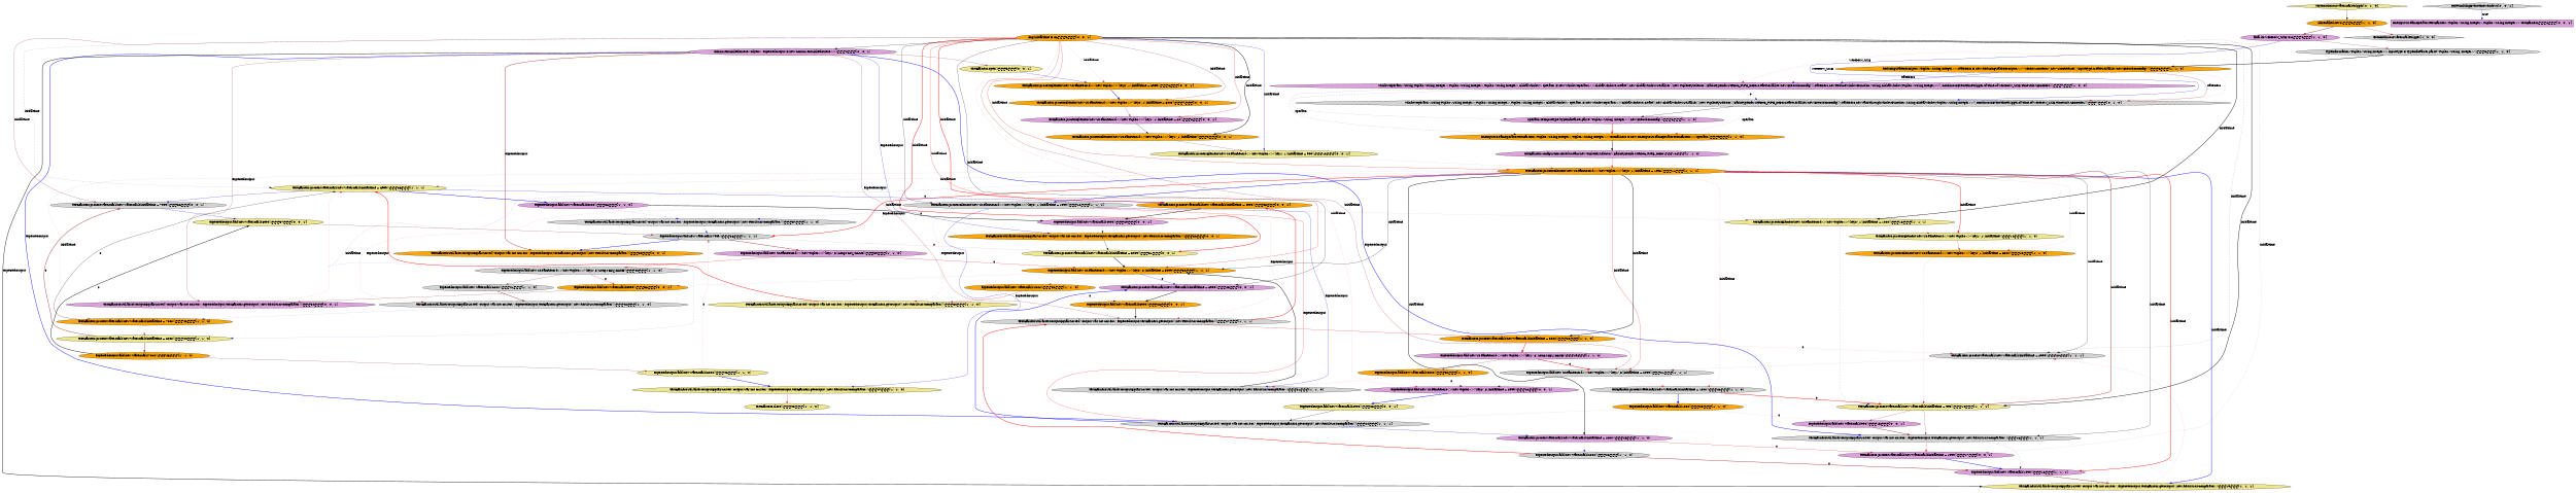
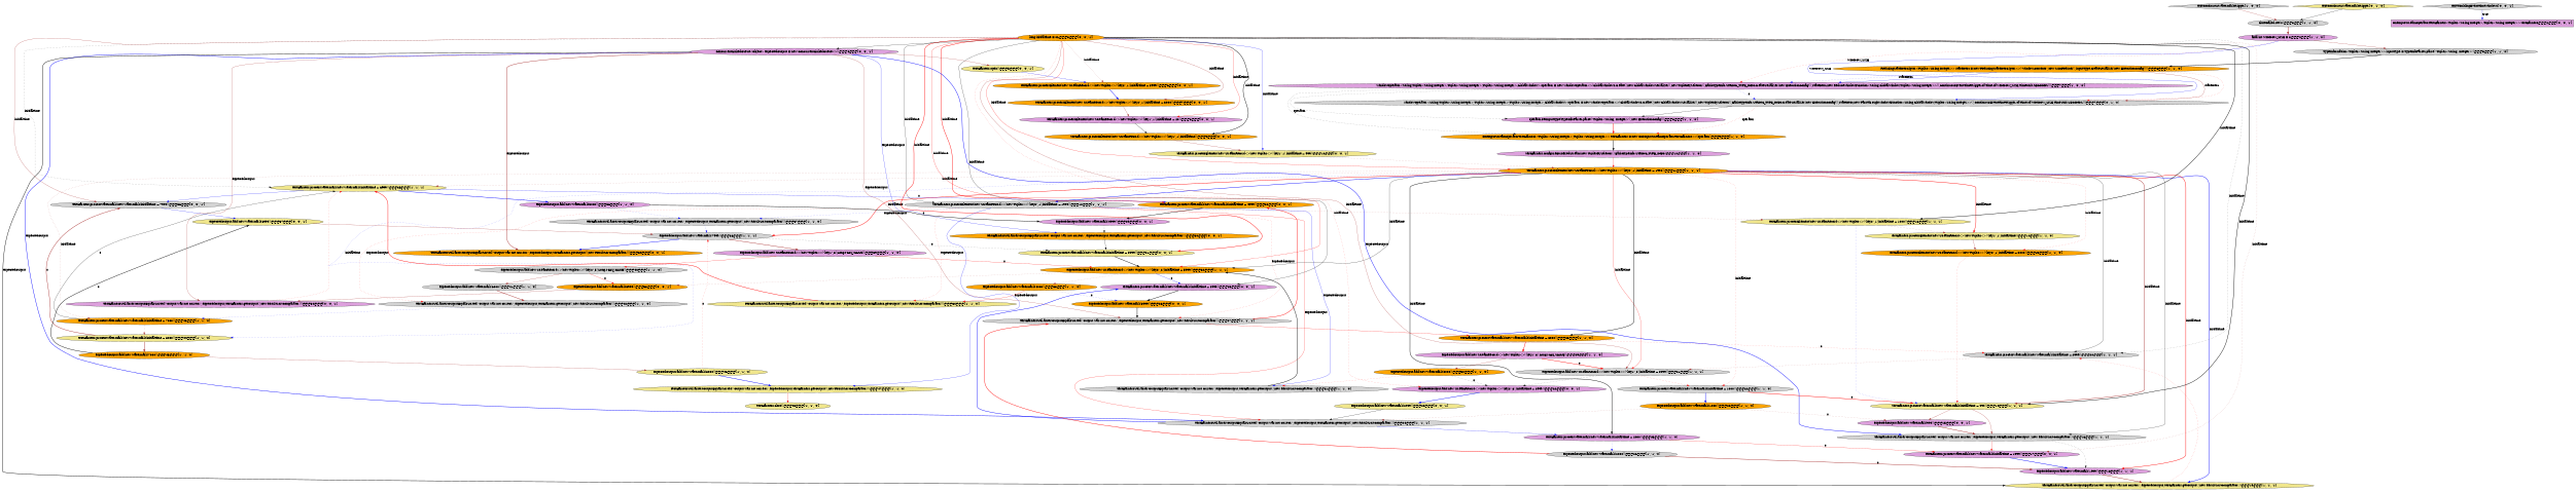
  digraph {
    node [fillcolor=orange shape=ellipse style=filled]
    edge [color=brown style=solid]
    n1 [fillcolor=khaki label="testHarness.open()@@@5@@@['0', '0', '1']"]
    n2 [label="testHarness.processElement(new StreamRecord<>(new Tuple2<>(\"key2\",1),initialTime + 3999))@@@6@@@['0', '0', '1']"]
    n3 [label="testHarness.processElement(new StreamRecord<>(new Tuple2<>(\"key2\",1),initialTime + 3000))@@@7@@@['0', '0', '1']"]
    n4 [label="OneInputStreamOperatorTestHarness<Tuple2<String,Integer>,Tuple2<String,Integer>> testHarness = new OneInputStreamOperatorTestHarness<>(operator)@@@9@@@['1', '1', '0']"]
    n5 [fillcolor=plum label="testHarness.configureForKeyedStream(new TupleKeySelector(),BasicTypeInfo.STRING_TYPE_INFO)@@@10@@@['1', '1', '0']"]
    n6 [label="testHarness.processElement(new StreamRecord<>(new Tuple2<>(\"key2\",1),initialTime + 1998))@@@11@@@['1', '1', '1']"]
    n7 [label="long initialTime = 0L@@@3@@@['0', '0', '1']"]
    n8 [label="testHarness.processWatermark(new Watermark(initialTime + 4999))@@@28@@@['0', '0', '1']"]
    n9 [label="testHarness.processElement(new StreamRecord<>(new Tuple2<>(\"key1\",1),initialTime))@@@9@@@['0', '0', '1']"]
    n10 [fillcolor=khaki label="testHarness.processWatermark(new Watermark(initialTime + 6999))@@@35@@@['1', '1', '1']"]
    n11 [label="expectedOutput.add(new StreamRecord<>(new Tuple2<>(\"key2\",2),initialTime + 5999))@@@32@@@['1', '1', '1']"]
    n12 [fillcolor=lightgrey label="testHarness.processElement(new StreamRecord<>(new Tuple2<>(\"key2\",1),initialTime + 1999))@@@12@@@['1', '1', '1']"]
    n13 [fillcolor=plum label="testHarness.processElement(new StreamRecord<>(new Tuple2<>(\"key1\",1),initialTime + 20))@@@8@@@['0', '0', '1']"]
    n14 [fillcolor=lightgrey label="testHarness.processWatermark(new Watermark(initialTime + 2999))@@@20@@@['1', '1', '1']"]
    n15 [fillcolor=plum label="expectedOutput.add(new StreamRecord<>(new Tuple2<>(\"key2\",3),initialTime + 2999))@@@22@@@['0', '0', '1']"]
    n16 [fillcolor=khaki label="testHarness.processElement(new StreamRecord<>(new Tuple2<>(\"key2\",1),initialTime + 1000))@@@13@@@['1', '1', '1']"]
    n17 [fillcolor=khaki label="testHarness.processWatermark(new Watermark(initialTime + 5999))@@@31@@@['0', '0', '1']"]
    n18 [fillcolor=plum label="testHarness.processWatermark(new Watermark(initialTime + 1999))@@@17@@@['0', '0', '1']"]
    n19 [fillcolor=lightgrey label="expectedOutput.add(new StreamRecord<>(new Tuple2<>(\"key1\",3),initialTime + 2999))@@@21@@@['1', '1', '1']"]
    n20 [fillcolor=lightgrey label="testHarness.processWatermark(new Watermark(initialTime + 7999))@@@36@@@['0', '0', '1']"]
    n21 [fillcolor=plum label="testHarness.processWatermark(new Watermark(initialTime + 3999))@@@25@@@['0', '0', '1']"]
    n22 [fillcolor=plum label="ConcurrentLinkedQueue<Object> expectedOutput = new ConcurrentLinkedQueue<>()@@@4@@@['0', '0', '1']"]
    n23 [fillcolor=khaki label="testHarness.processWatermark(new Watermark(initialTime + 999))@@@14@@@['1', '1', '1']"]
    n24 [fillcolor=khaki label="testHarness.processElement(new StreamRecord<>(new Tuple2<>(\"key1\",1),initialTime + 999))@@@10@@@['0', '0', '1']"]
    n25 [fillcolor=plum label="expectedOutput.add(new Watermark(4999))@@@29@@@['0', '0', '1']"]
    n26 [fillcolor=plum label="expectedOutput.add(new Watermark(5000))@@@36@@@['1', '1', '0']"]
    n27 [label="expectedOutput.add(new Watermark(4000))@@@33@@@['1', '1', '0']"]
    n28 [label="expectedOutput.add(new Watermark(5999))@@@33@@@['0', '0', '1']"]
    n29 [fillcolor=khaki label="TestHarnessUtil.assertOutputEqualsSorted(\"Output was not correct.\",expectedOutput,testHarness.getOutput(),new ResultSortComparator())@@@47@@@['1', '1', '0']"]
    n30 [fillcolor=lightgrey label="TestHarnessUtil.assertOutputEqualsSorted(\"Output was not correct.\",expectedOutput,testHarness.getOutput(),new ResultSortComparator())@@@24@@@['1', '1', '1']"]
    n31 [fillcolor=khaki label="TestHarnessUtil.assertOutputEqualsSorted(\"Output was not correct.\",expectedOutput,testHarness.getOutput(),new ResultSortComparator())@@@34@@@['1', '1', '0']"]
    n32 [fillcolor=lightgrey label="TestHarnessUtil.assertOutputEqualsSorted(\"Output was not correct.\",expectedOutput,testHarness.getOutput(),new ResultSortComparator())@@@37@@@['1', '1', '0']"]
    n33 [fillcolor=lightgrey label="TestHarnessUtil.assertOutputEqualsSorted(\"Output was not correct.\",expectedOutput,testHarness.getOutput(),new ResultSortComparator())@@@27@@@['1', '1', '1']"]
    n34 [fillcolor=lightgrey label="TestHarnessUtil.assertOutputEqualsSorted(\"Output was not correct.\",expectedOutput,testHarness.getOutput(),new ResultSortComparator())@@@42@@@['1', '1', '0']"]
    n35 [fillcolor=lightgrey label="TestHarnessUtil.assertOutputEqualsSorted(\"Output was not correct.\",expectedOutput,testHarness.getOutput(),new ResultSortComparator())@@@31@@@['1', '1', '0']"]
    n36 [fillcolor=khaki label="expectedOutput.add(new Watermark(2999))@@@23@@@['0', '0', '1']"]
    n37 [fillcolor=lightgrey label="expectedOutput.add(new Watermark(7999))@@@38@@@['1', '1', '1']"]
    n38 [fillcolor=plum label="testHarness.processWatermark(new Watermark(initialTime + 2000))@@@25@@@['1', '1', '0']"]
    n39 [fillcolor=lightgrey label="TestHarnessUtil.assertOutputEqualsSorted(\"Output was not correct.\",expectedOutput,testHarness.getOutput(),new ResultSortComparator())@@@16@@@['1', '1', '1']"]
    n40 [fillcolor=khaki label="TestHarnessUtil.assertOutputEqualsSorted(\"Output was not correct.\",expectedOutput,testHarness.getOutput(),new ResultSortComparator())@@@19@@@['1', '1', '1']"]
    n41 [fillcolor=khaki label="testHarness.processElement(new StreamRecord<>(new Tuple2<>(\"key1\",1),initialTime))@@@14@@@['1', '1', '0']"]
    n42 [label="testHarness.processElement(new StreamRecord<>(new Tuple2<>(\"key2\",1),initialTime + 3000))@@@15@@@['1', '1', '0']"]
    n43 [fillcolor=plum label="expectedOutput.add(new Watermark(1999))@@@18@@@['1', '1', '1']"]
    n44 [label="testHarness.processWatermark(new Watermark(initialTime + 3000))@@@28@@@['1', '1', '0']"]
    n45 [label="testHarness.processWatermark(new Watermark(initialTime + 7000))@@@43@@@['1', '1', '0']"]
    n46 [fillcolor=khaki label="testHarness.processWatermark(new Watermark(initialTime + 8000))@@@44@@@['1', '1', '0']"]
    n47 [fillcolor=lightgrey label="testHarness.processWatermark(new Watermark(initialTime + 1000))@@@22@@@['1', '1', '0']"]
    n48 [fillcolor=khaki label="expectedOutput.add(new Watermark(6999))@@@37@@@['0', '0', '1']"]
    n49 [label="expectedOutput.add(new Watermark(3999))@@@26@@@['0', '0', '1']"]
    n50 [label="TestHarnessUtil.assertOutputEqualsSorted(\"Output was not correct.\",expectedOutput,testHarness.getOutput(),new ResultSortComparator())@@@39@@@['0', '0', '1']"]
    n51 [label="TestHarnessUtil.assertOutputEqualsSorted(\"Output was not correct.\",expectedOutput,testHarness.getOutput(),new ResultSortComparator())@@@30@@@['0', '0', '1']"]
    n52 [fillcolor=plum label="TestHarnessUtil.assertOutputEqualsSorted(\"Output was not correct.\",expectedOutput,testHarness.getOutput(),new ResultSortComparator())@@@34@@@['0', '0', '1']"]
    n53 [fillcolor=plum label="expectedOutput.add(new Watermark(999))@@@15@@@['0', '0', '1']"]
    n54 [fillcolor=plum label="final int WINDOW_SIZE = 3@@@4@@@['1', '1', '0']"]
    n55 [fillcolor=lightgrey label="TypeInformation<Tuple2<String,Integer>> inputType = TypeInfoParser.parse(\"Tuple2<String, Integer>\")@@@5@@@['1', '1', '0']"]
    n56 [fillcolor=lightgrey label="WindowOperator<String,Tuple2<String,Integer>,Tuple2<String,Integer>,Tuple2<String,Integer>,GlobalWindow> operator = new WindowOperator<>(GlobalWindows.create(),new GlobalWindow.Serializer(),new TupleKeySelector(),BasicTypeInfo.STRING_TYPE_INFO.createSerializer(new ExecutionConfig()),stateDesc,new PassThroughWindowFunction<String,GlobalWindow,Tuple2<String,Integer>>(),ContinuousEventTimeTrigger.of(Time.of(WINDOW_SIZE,TimeUnit.SECONDS)))@@@7@@@['0', '1', '0']"]
    n57 [fillcolor=plum label="WindowOperator<String,Tuple2<String,Integer>,Tuple2<String,Integer>,Tuple2<String,Integer>,GlobalWindow> operator = new WindowOperator<>(GlobalWindows.create(),new GlobalWindow.Serializer(),new TupleKeySelector(),BasicTypeInfo.STRING_TYPE_INFO.createSerializer(new ExecutionConfig()),stateDesc,new ReduceWindowFunction<String,GlobalWindow,Tuple2<String,Integer>>(),ContinuousEventTimeTrigger.of(Time.of(WINDOW_SIZE,TimeUnit.SECONDS)))@@@7@@@['1', '0', '0']"]
    n58 [label="ReducingStateDescriptor<Tuple2<String,Integer>> stateDesc = new ReducingStateDescriptor<>(\"window-contents\",new SumReducer(),inputType.createSerializer(new ExecutionConfig()))@@@6@@@['1', '1', '0']"]
    n59 [fillcolor=plum label="operator.setInputType(TypeInfoParser.parse(\"Tuple2<String, Integer>\"),new ExecutionConfig())@@@8@@@['1', '1', '0']"]
    n60 [fillcolor=khaki label="expectedOutput.add(new Watermark(8000))@@@46@@@['1', '1', '0']"]
    n61 [fillcolor=plum label="expectedOutput.add(new StreamRecord<>(new Tuple2<>(\"key1\",3),Long.MAX_VALUE))@@@39@@@['1', '1', '0']"]
    n62 [fillcolor=khaki label="testHarness.close()@@@48@@@['1', '1', '0']"]
    n63 [fillcolor=lightgrey label="expectedOutput.add(new Watermark(2000))@@@26@@@['1', '1', '0']"]
    n64 [fillcolor=lightgrey label="expectedOutput.add(new StreamRecord<>(new Tuple2<>(\"key2\",5),Long.MAX_VALUE))@@@40@@@['1', '1', '0']"]
    n65 [fillcolor=lightgrey label="expectedOutput.add(new Watermark(6000))@@@41@@@['1', '1', '0']"]
    n66 [fillcolor=plum label="expectedOutput.add(new StreamRecord<>(new Tuple2<>(\"key1\",3),Long.MAX_VALUE))@@@29@@@['1', '1', '0']"]
    n67 [label="expectedOutput.add(new Watermark(3000))@@@30@@@['1', '1', '0']"]
    n68 [fillcolor=plum label="OneInputStreamOperatorTestHarness<Tuple2<String,Integer>,Tuple2<String,Integer>> testHarness@@@2@@@['0', '0', '1']" shape=box]
    n69 [fillcolor=lightgrey label="testContinuousWatermarkTrigger['1', '0', '0']" shape=diamond]
-   n70 [label="closeCalled.set(0)@@@3@@@['1', '1', '0']"]
+   n70 [fillcolor=lightgrey label="closeCalled.set(0)@@@3@@@['1', '1', '0']"]
    n71 [label="expectedOutput.add(new Watermark(7000))@@@45@@@['1', '1', '0']"]
    n72 [label="expectedOutput.add(new Watermark(1000))@@@23@@@['1', '1', '0']"]
    n73 [fillcolor=lightgrey label="testTumblingEventTimeWindows['0', '0', '1']" shape=diamond]
    n74 [fillcolor=khaki label="testContinuousWatermarkTrigger['0', '1', '0']" shape=diamond]
    n1 -> n2 [color=blue]
    n2 -> n3 [color=blue style=bold]
    n3 -> n13
    n4 -> n5 [color=black style=bold]
    n5 -> n6 [color=red]
    n6 -> n10 [label=initialTime style=dotted]
    n6 -> n11 [color=black label=initialTime]
    n6 -> n12 [color=blue style=bold]
    n6 -> n14 [color=black label=initialTime]
    n6 -> n19 [color=red label=initialTime]
    n6 -> n23 [label=initialTime style=bold]
    n6 -> n37 [color=red label=initialTime style=bold]
    n6 -> n38 [color=black label=initialTime style=bold]
    n6 -> n39 [color=black label=initialTime]
    n6 -> n40 [color=blue label=initialTime style=bold]
    n6 -> n41 [color=red label=initialTime style=bold]
    n6 -> n42 [color=red label=initialTime style=dotted]
    n6 -> n43 [color=red label=initialTime style=bold]
    n6 -> n44 [color=black label=initialTime style=bold]
    n6 -> n45 [label=initialTime style=dotted]
    n6 -> n46 [color=blue label=initialTime style=dotted]
    n6 -> n47 [color=red label=initialTime style=dotted]
    n7 -> n2 [label=initialTime style=dotted]
    n7 -> n3 [label=initialTime]
    n7 -> n6 [color=red label=initialTime]
    n7 -> n8 [color=red label=initialTime style=bold]
    n7 -> n9 [color=black label=initialTime style=bold]
    n7 -> n10 [color=black label=initialTime style=dotted]
    n7 -> n11 [color=red label=initialTime]
    n7 -> n12 [color=black label=initialTime]
    n7 -> n13 [color=red label=initialTime]
    n7 -> n14 [color=black label=initialTime style=dotted]
    n7 -> n15 [color=red label=initialTime style=dotted]
    n7 -> n16 [color=black label=initialTime style=bold]
    n7 -> n17 [color=red label=initialTime style=bold]
    n7 -> n18 [label=initialTime style=dotted]
    n7 -> n19 [label=initialTime]
    n7 -> n20 [label=initialTime]
    n7 -> n21 [color=black label=initialTime]
    n7 -> n22 [color=black]
    n7 -> n23 [color=black label=initialTime style=bold]
    n7 -> n24 [color=blue label=initialTime]
    n8 -> n25 [color=black style=bold]
    n9 -> n24
    n10 -> n8 [color=blue label=0]
    n10 -> n20 [color=blue]
    n10 -> n26 [color=blue style=bold]
    n11 -> n21 [color=blue label=0]
    n11 -> n27 [style=dotted]
    n11 -> n28 [style=dotted]
    n12 -> n16 [style=dotted]
    n12 -> n29 [color=blue label=expectedOutput]
    n12 -> n30 [color=red label=expectedOutput]
    n12 -> n31 [color=red label=expectedOutput style=dotted]
    n12 -> n32 [color=blue label=expectedOutput style=dotted]
    n12 -> n33 [color=red label=expectedOutput style=dotted]
    n12 -> n34 [color=red label=expectedOutput style=dotted]
    n12 -> n35 [color=blue label=expectedOutput]
    n13 -> n9 [color=black]
    n14 -> n19 [style=dotted]
    n15 -> n36 [color=blue style=bold]
    n16 -> n23 [color=blue style=dotted]
    n16 -> n41 [style=dotted]
    n17 -> n11 [color=black style=bold]
    n18 -> n43 [color=blue style=bold]
    n19 -> n15 [color=black style=dotted]
    n19 -> n47 [color=red style=dotted]
    n20 -> n48 [color=blue]
    n21 -> n49 [color=black style=bold]
    n22 -> n1
    n22 -> n30 [color=blue label=expectedOutput style=bold]
    n22 -> n33 [label=expectedOutput]
    n22 -> n39 [color=blue label=expectedOutput style=bold]
    n22 -> n40 [color=black label=expectedOutput style=bold]
    n22 -> n50 [label=expectedOutput style=bold]
    n22 -> n51 [color=blue label=expectedOutput]
    n22 -> n52 [label=expectedOutput]
    n23 -> n39
    n23 -> n53
    n24 -> n6 [style=dotted]
    n25 -> n51 [color=black style=dotted]
    n26 -> n25 [color=black label=0 style=bold]
    n26 -> n32 [color=blue style=dotted]
    n27 -> n31 [color=red]
    n27 -> n49 [color=blue label=0 style=dotted]
    n28 -> n52
    n29 -> n62 [color=red]
    n30 -> n21 [color=blue style=bold]
    n30 -> n38 [color=blue]
    n31 -> n10 [color=red style=bold]
    n32 -> n37 [color=blue style=dotted]
    n33 -> n8 [color=red style=bold]
    n33 -> n44 [color=red]
    n34 -> n45 [color=blue style=dotted]
    n35 -> n11 [color=black style=bold]
    n36 -> n30 [color=black]
    n37 -> n17 [color=black label=0 style=dotted]
    n37 -> n50 [color=blue style=bold]
    n37 -> n61 [style=bold]
    n38 -> n18 [color=red label=0]
    n38 -> n63 [color=blue style=dotted]
    n39 -> n18 [color=red]
    n39 -> n43 [color=black style=dotted]
    n40 -> n14 [color=red style=dotted]
    n41 -> n42
    n42 -> n23 [color=red style=dotted]
    n43 -> n40 [style=bold]
    n44 -> n14 [color=red label=0 style=dotted]
    n44 -> n66 [color=red style=bold]
    n45 -> n10 [color=black label=0]
    n45 -> n46 [style=dotted]
    n46 -> n20 [label=0 style=bold]
    n46 -> n71 [style=bold]
    n47 -> n23 [color=red label=0 style=bold]
    n47 -> n72 [color=blue style=bold]
    n48 -> n37
    n49 -> n33 [color=black style=bold]
    n51 -> n17 [color=black]
    n52 -> n10 [color=red style=dotted]
    n53 -> n39 [style=bold]
    n54 -> n55
    n54 -> n56 [color=blue label=WINDOW_SIZE]
    n54 -> n57 [color=red label=WINDOW_SIZE style=dotted]
    n55 -> n58 [color=black style=bold]
    n56 -> n4 [color=red label=operator style=dotted]
    n56 -> n59 [color=black]
    n57 -> n4 [color=black label=operator style=dotted]
    n57 -> n56 [color=blue label=0 style=dotted]
    n57 -> n59 [color=black style=dotted]
    n58 -> n56 [color=red style=dotted]
    n58 -> n56 [label=stateDesc]
    n58 -> n57 [color=blue label=stateDesc style=dotted]
    n58 -> n57 [color=blue]
    n59 -> n4 [color=red style=bold]
    n60 -> n29 [color=blue style=bold]
    n60 -> n37 [color=red label=0 style=dotted]
    n61 -> n11 [color=red label=0]
    n61 -> n64 [color=red]
    n63 -> n33 [color=red style=bold]
    n63 -> n43 [label=0 style=bold]
    n64 -> n28 [color=red label=0]
    n64 -> n65
    n65 -> n34 [style=bold]
    n66 -> n19 [color=red label=0 style=bold]
    n66 -> n67
    n67 -> n15 [color=black label=0 style=dotted]
    n67 -> n35 [color=red style=dotted]
-   n70 -> n69
+   n69 -> n70
    n70 -> n54 [style=bold]
    n71 -> n48 [color=black label=0 style=bold]
    n71 -> n60
    n72 -> n30 [style=dotted]
    n72 -> n53 [label=0 style=dotted]
    n73 -> n68 [color=blue label=true]
    n74 -> n70 [color=black]
  }
